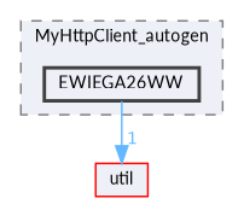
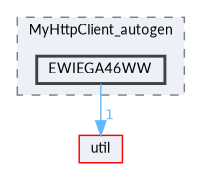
  digraph {
    compound=true
    fontname=Lato
    node [fillcolor="#edf0f7" fontname=Lato fontsize=10 shape=box]
-   n1 [color=grey25 height=0.2 label=EWIEGA26WW style="filled,bold" width=0.4]
+   n1 [color=grey25 height=0.2 label=EWIEGA46WW style="filled,bold" width=0.4]
    n2 [color=red height=0.2 label=util style=filled width=0.4]
    subgraph cluster_1 {
      bgcolor="#edf0f7"
      fontsize=10
      label=MyHttpClient_autogen
      pencolor=grey50
      style="filled,dashed"
      n1
    }
    n1 -> n2 [color=steelblue1 fontcolor=steelblue1 fontname=Lato fontsize=10 headlabel=1 labeldistance=1.5 labelfontname=Helvetica labelfontsize=10]
  }
